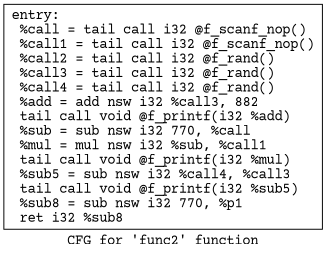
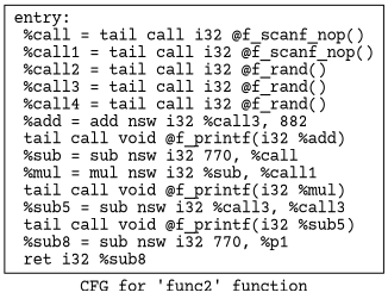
  digraph {
    label="CFG for 'func2' function"
    fontname="Courier Prime"
-   n1 [label="{entry:\l  %call = tail call i32 @f_scanf_nop()\l  %call1 = tail call i32 @f_scanf_nop()\l  %call2 = tail call i32 @f_rand()\l  %call3 = tail call i32 @f_rand()\l  %call4 = tail call i32 @f_rand()\l  %add = add nsw i32 %call3, 882\l  tail call void @f_printf(i32 %add)\l  %sub = sub nsw i32 770, %call\l  %mul = mul nsw i32 %sub, %call1\l  tail call void @f_printf(i32 %mul)\l  %sub5 = sub nsw i32 %call4, %call3\l  tail call void @f_printf(i32 %sub5)\l  %sub8 = sub nsw i32 770, %p1\l  ret i32 %sub8\l}" shape=record fontname="Courier Prime"]
+   n1 [label="{entry:\l  %call = tail call i32 @f_scanf_nop()\l  %call1 = tail call i32 @f_scanf_nop()\l  %call2 = tail call i32 @f_rand()\l  %call3 = tail call i32 @f_rand()\l  %call4 = tail call i32 @f_rand()\l  %add = add nsw i32 %call3, 882\l  tail call void @f_printf(i32 %add)\l  %sub = sub nsw i32 770, %call\l  %mul = mul nsw i32 %sub, %call1\l  tail call void @f_printf(i32 %mul)\l  %sub5 = sub nsw i32 %call3, %call3\l  tail call void @f_printf(i32 %sub5)\l  %sub8 = sub nsw i32 770, %p1\l  ret i32 %sub8\l}" shape=record fontname="Courier Prime"]
  }
